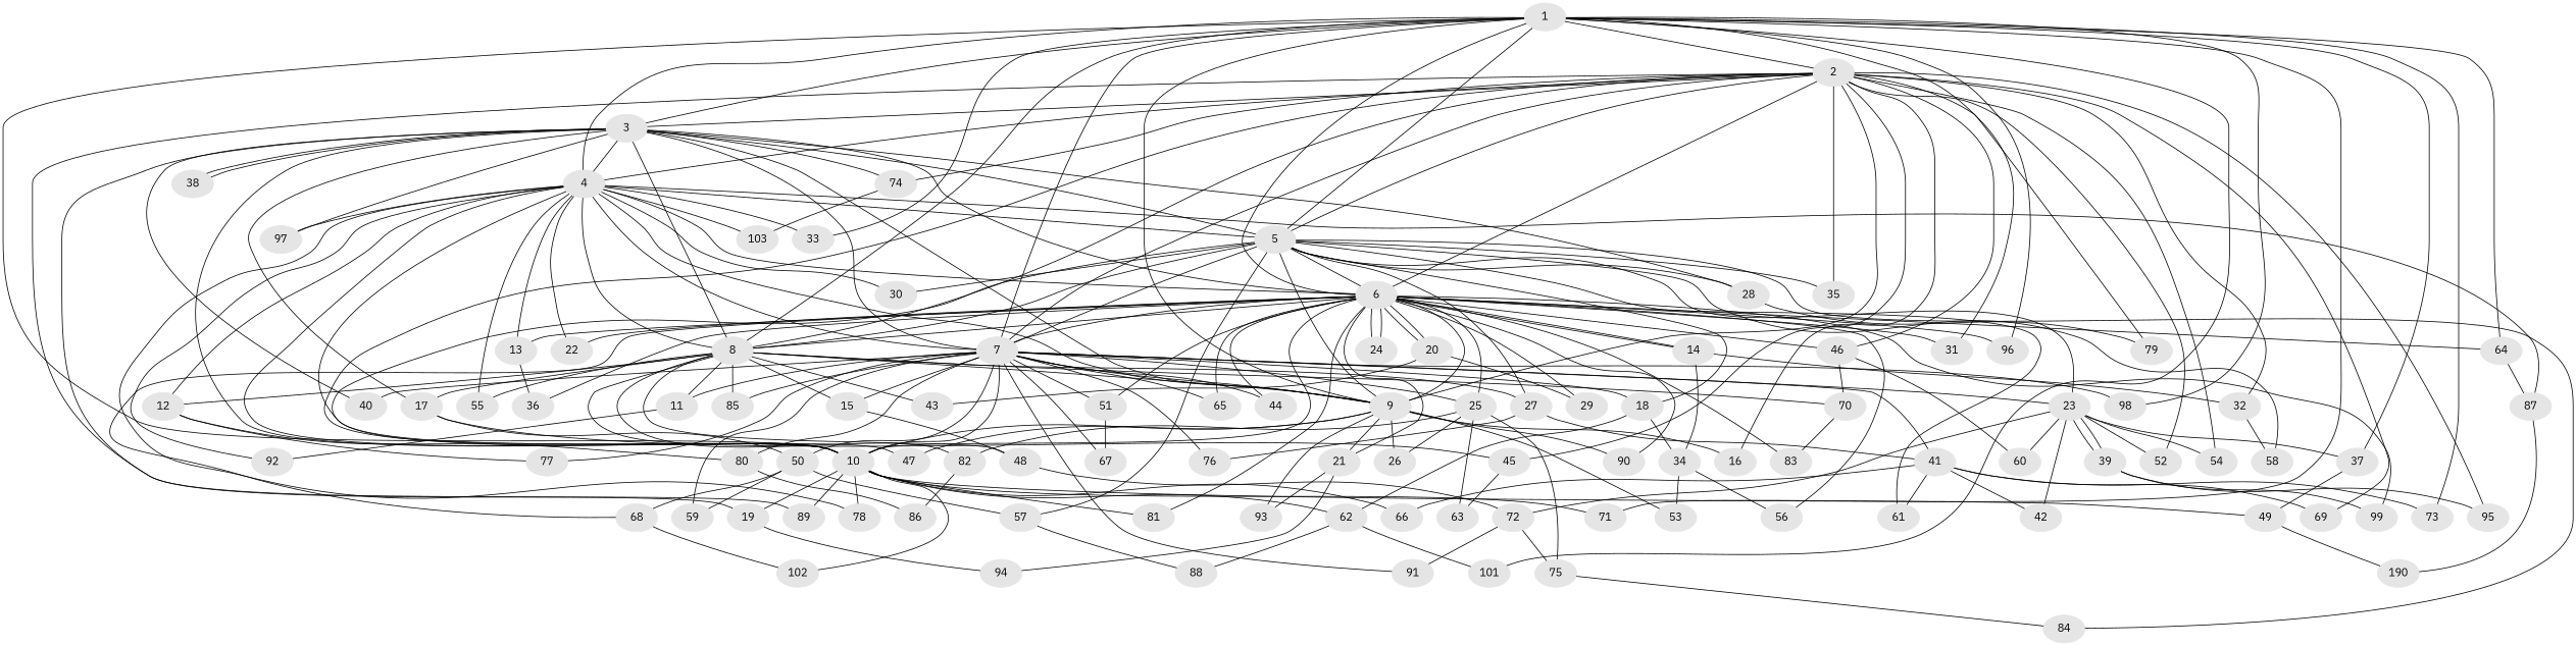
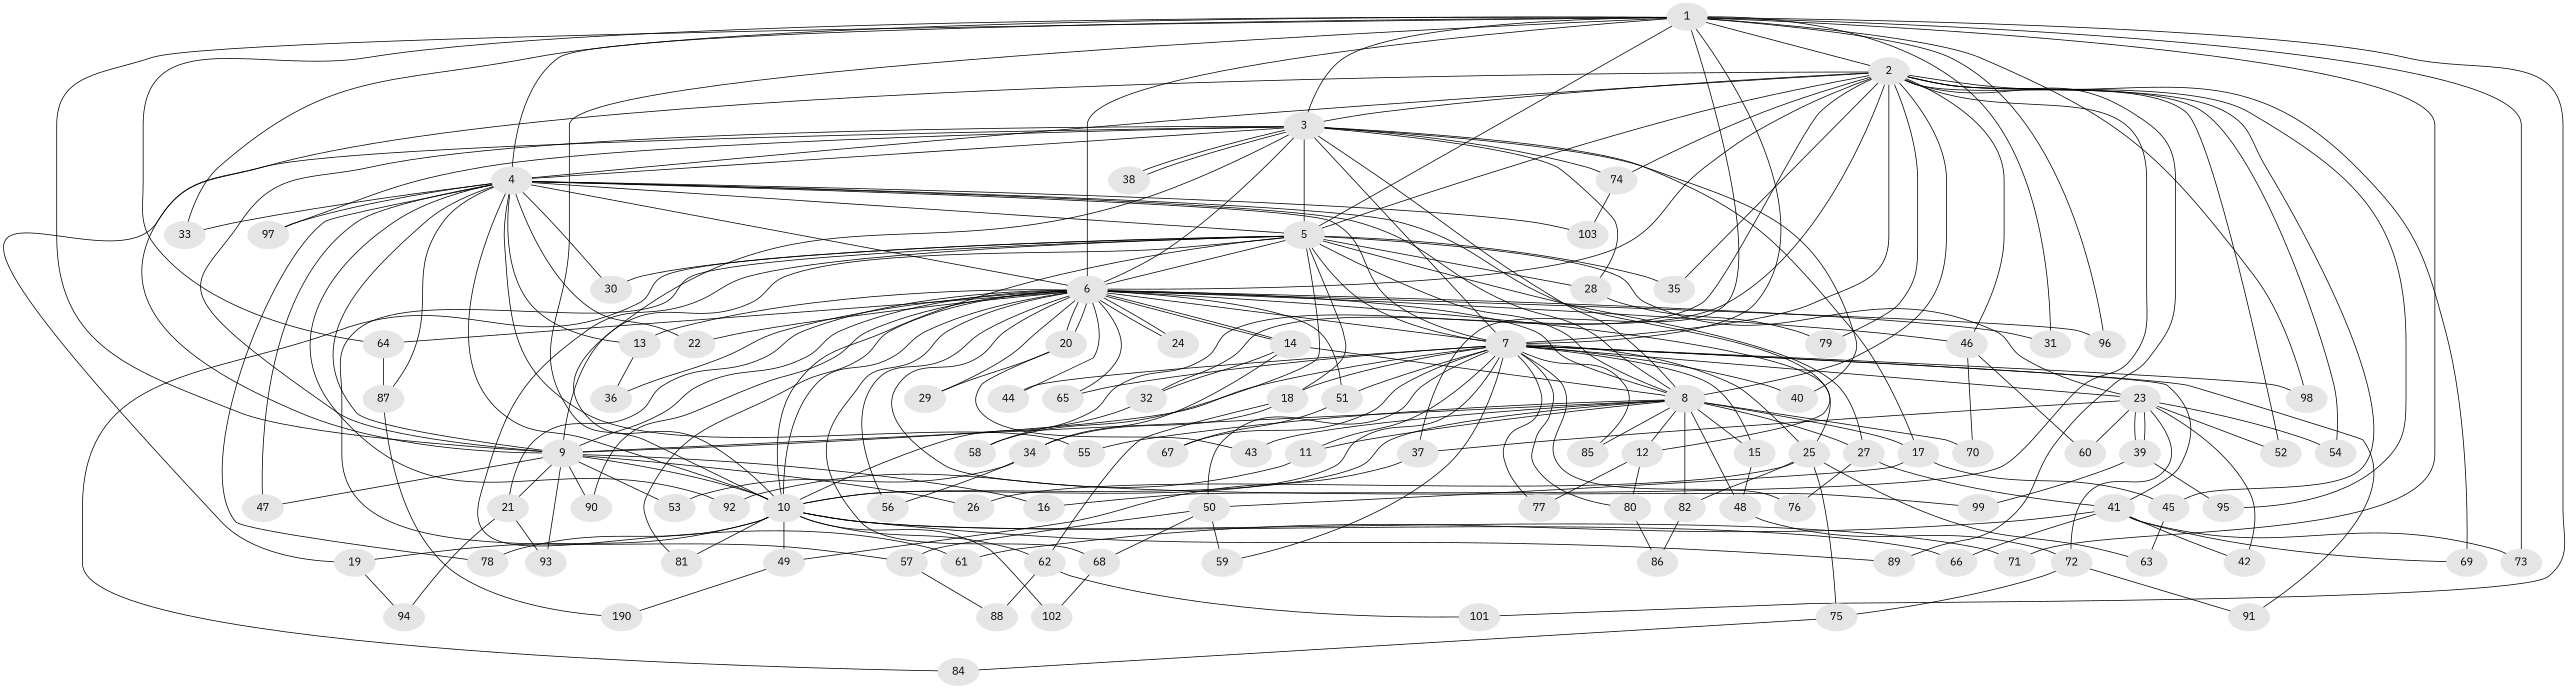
  graph {
    fontname="IBM Plex Sans"
    node [color=gray90 fontname="IBM Plex Sans" style=filled]
    edge [fontname="IBM Plex Sans"]
    1
    2
    3
    4
    5
    6
    7
    8
    9
    10
    31
    33
    37
    64
    71
    73
    96
    98
    101
    16
    32
    35
    45
    46
    52
    54
    69
    74
    79
    89
    95
    17
    19
    28
    38
    40
    97
    12
    13
    22
    30
    47
    55
    78
    87
    92
    103
    18
    23
    27
    57
    58
    61
    84
    14
    20
    21
    24
    25
    29
    36
    44
    51
    56
    65
    68
    81
-   83
    90
    99
    11
    15
    41
    50
    59
    67
    76
    77
    80
    85
    91
    43
    48
    70
    82
    26
    53
    93
    49
    62
    66
    102
    63
    60
    94
    n96 [label=190]
    34
    39
    42
    72
    88
    75
    86
    1 -- 2
    1 -- 3
    1 -- 4
    1 -- 5
    1 -- 6
    1 -- 7
-   1 -- 8
+   14 -- 8
    1 -- 9
    1 -- 10
    1 -- 31
    1 -- 33
    1 -- 37
    1 -- 64
    1 -- 71
    1 -- 73
    1 -- 96
    1 -- 98
    1 -- 101
    2 -- 3
    2 -- 4
    2 -- 5
    2 -- 6
    2 -- 7
    2 -- 8
    2 -- 9
    2 -- 10
    2 -- 16
    2 -- 32
    2 -- 35
    2 -- 45
    2 -- 46
    2 -- 52
    2 -- 54
    2 -- 69
    2 -- 74
    2 -- 79
    2 -- 89
    2 -- 95
    3 -- 4
    3 -- 5
    3 -- 6
    3 -- 7
    3 -- 8
    3 -- 9
    3 -- 10
    3 -- 74
    3 -- 17
    3 -- 19
    3 -- 28
    3 -- 38
    3 -- 38
    3 -- 40
    3 -- 97
    4 -- 5
    4 -- 6
    4 -- 7
    4 -- 8
    4 -- 9
    4 -- 10
    4 -- 33
    4 -- 97
    4 -- 12
    4 -- 13
    4 -- 22
    4 -- 30
    4 -- 47
    4 -- 55
    4 -- 78
    4 -- 87
    4 -- 92
    4 -- 103
    5 -- 6
    5 -- 7
    5 -- 8
    5 -- 9
    5 -- 10
    5 -- 35
    5 -- 28
    5 -- 30
    5 -- 18
    5 -- 23
    5 -- 27
    5 -- 57
    5 -- 58
    5 -- 61
    5 -- 84
    6 -- 7
    6 -- 8
    6 -- 9
    6 -- 10
    6 -- 31
    6 -- 64
    6 -- 96
    6 -- 46
    6 -- 13
    6 -- 22
    6 -- 14
    6 -- 14
    6 -- 20
    6 -- 20
    6 -- 21
    6 -- 24
    6 -- 24
    6 -- 25
    6 -- 29
    6 -- 36
    6 -- 44
    6 -- 51
    6 -- 56
    6 -- 65
    6 -- 68
    6 -- 81
-   6 -- 83
    6 -- 90
    6 -- 99
    7 -- 9
    7 -- 10
    7 -- 98
    7 -- 40
    7 -- 18
    7 -- 23
    7 -- 25
    7 -- 44
    7 -- 51
    7 -- 65
    7 -- 11
    7 -- 15
    7 -- 41
    7 -- 50
    7 -- 59
    7 -- 67
    7 -- 76
    7 -- 77
    7 -- 80
    7 -- 85
    7 -- 91
    8 -- 9
    8 -- 10
    8 -- 17
    8 -- 12
    8 -- 55
    8 -- 27
    8 -- 11
    8 -- 15
    8 -- 85
    8 -- 43
    8 -- 48
    8 -- 70
    8 -- 82
    9 -- 10
    9 -- 16
    9 -- 47
    9 -- 21
    9 -- 90
    9 -- 26
    9 -- 53
    9 -- 93
    10 -- 71
    10 -- 89
    10 -- 19
    10 -- 78
    10 -- 81
    10 -- 49
    10 -- 62
    10 -- 66
    10 -- 102
    37 -- 49
    64 -- 87
    32 -- 58
    45 -- 63
    46 -- 70
    46 -- 60
    74 -- 103
    17 -- 45
    17 -- 50
    19 -- 94
    28 -- 79
    12 -- 77
    12 -- 80
    13 -- 36
    87 -- n96
    18 -- 62
    18 -- 34
    23 -- 37
    23 -- 52
    23 -- 54
    23 -- 60
    23 -- 39
    23 -- 39
    23 -- 42
    23 -- 72
    27 -- 41
    27 -- 76
    57 -- 88
    14 -- 32
    14 -- 34
    20 -- 29
    20 -- 43
    21 -- 93
    21 -- 94
    25 -- 82
    25 -- 26
    25 -- 63
    25 -- 75
    51 -- 67
    68 -- 102
    11 -- 92
    15 -- 48
    41 -- 73
    41 -- 69
    41 -- 61
    41 -- 66
    41 -- 42
    50 -- 57
    50 -- 68
    50 -- 59
    80 -- 86
    48 -- 72
-   70 -- 83
    82 -- 86
    49 -- n96
    62 -- 101
    62 -- 88
    34 -- 56
    34 -- 53
    39 -- 95
    39 -- 99
    72 -- 91
    72 -- 75
    75 -- 84
  }
